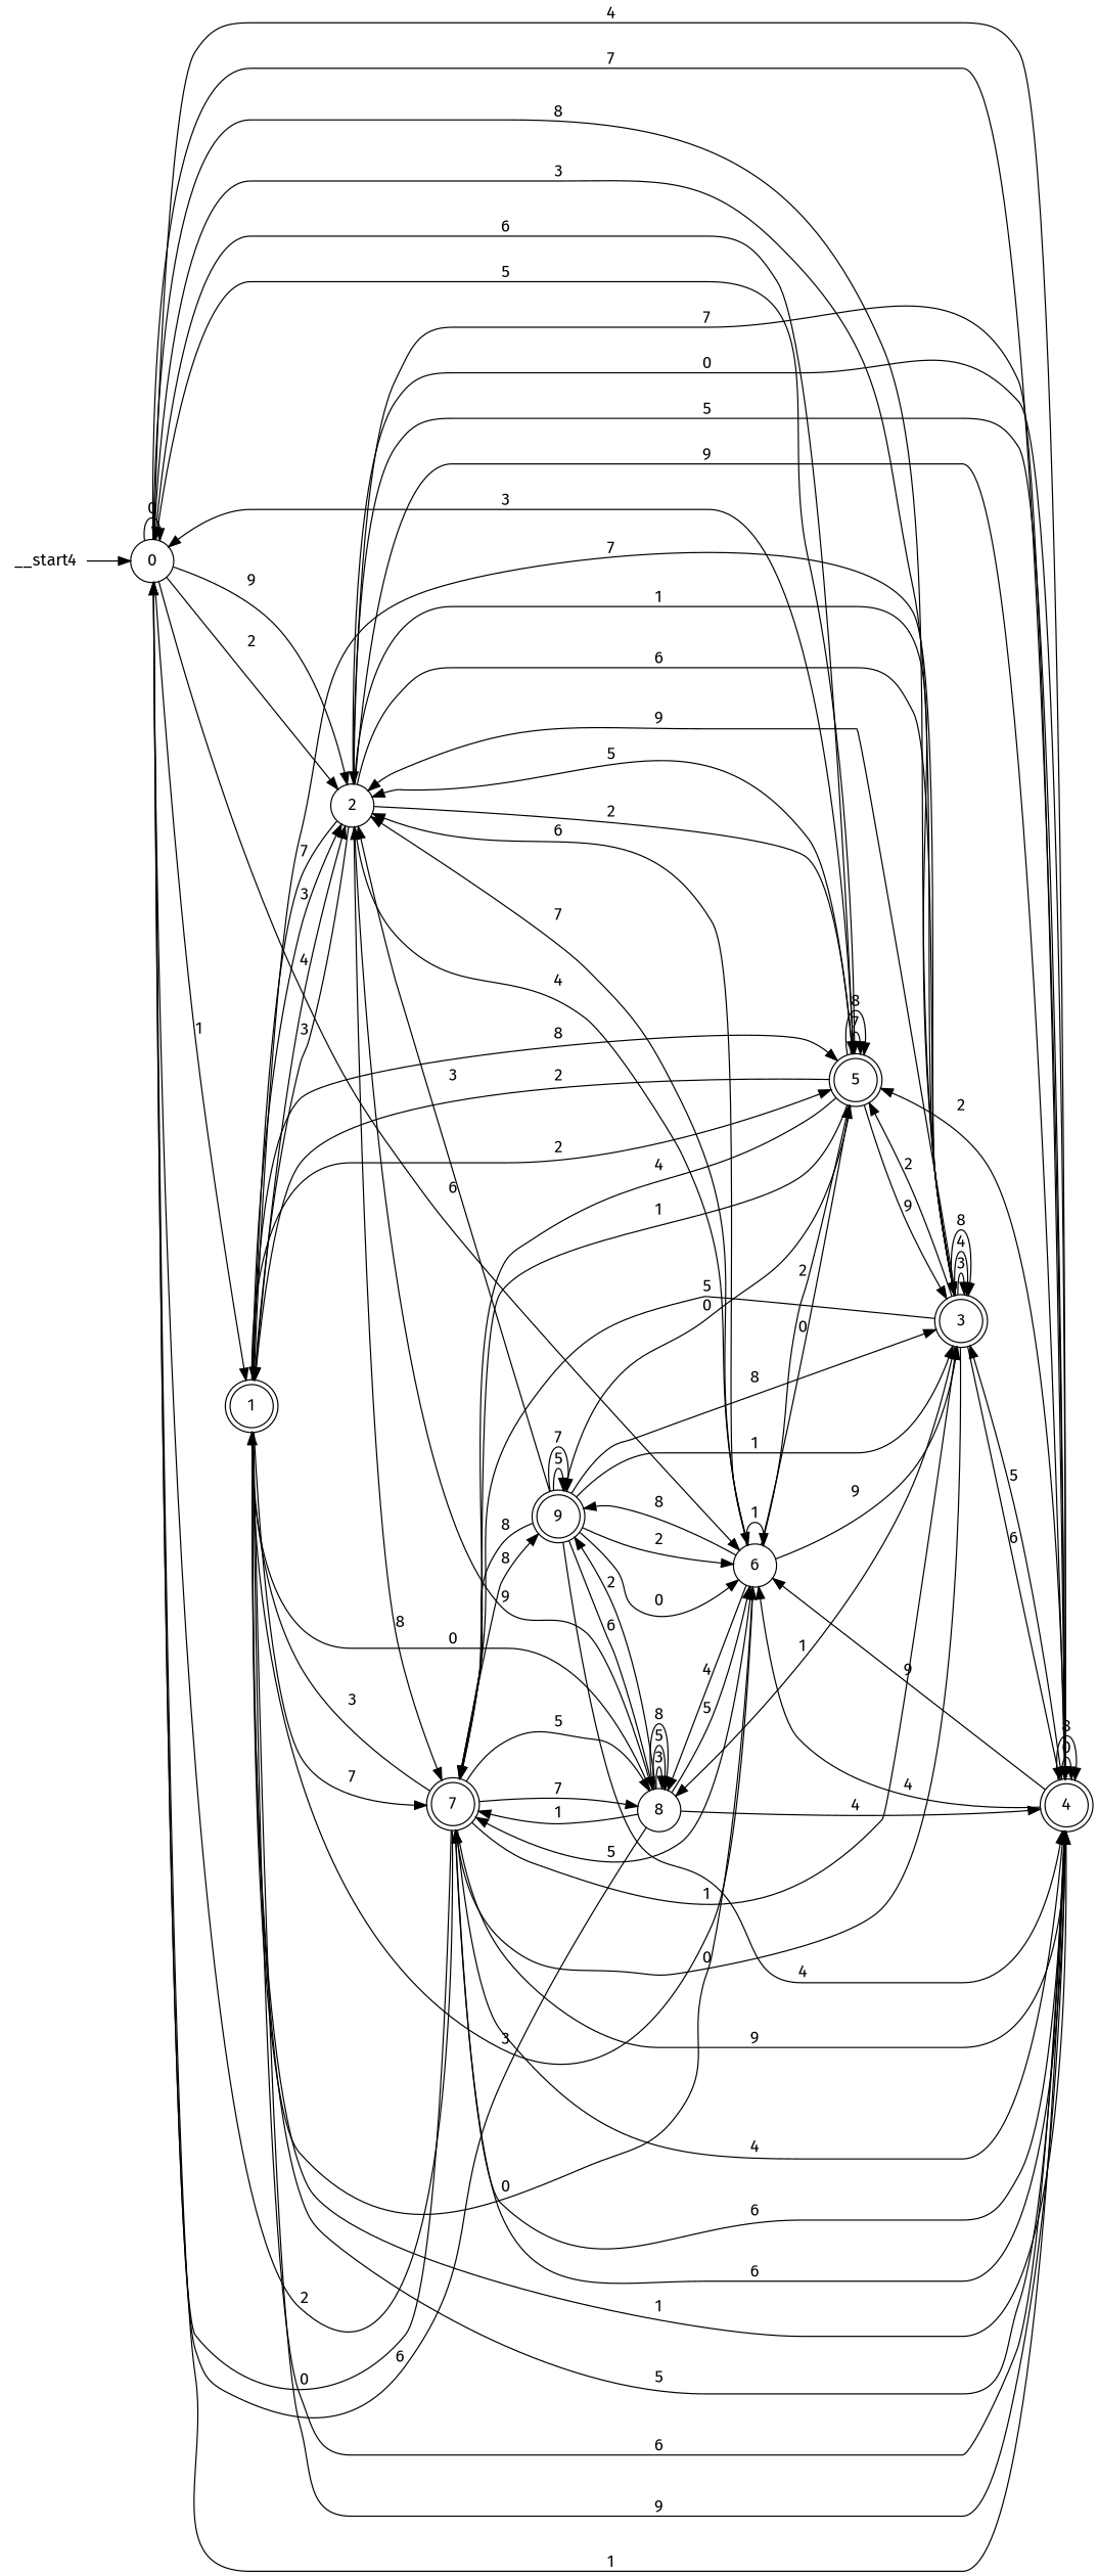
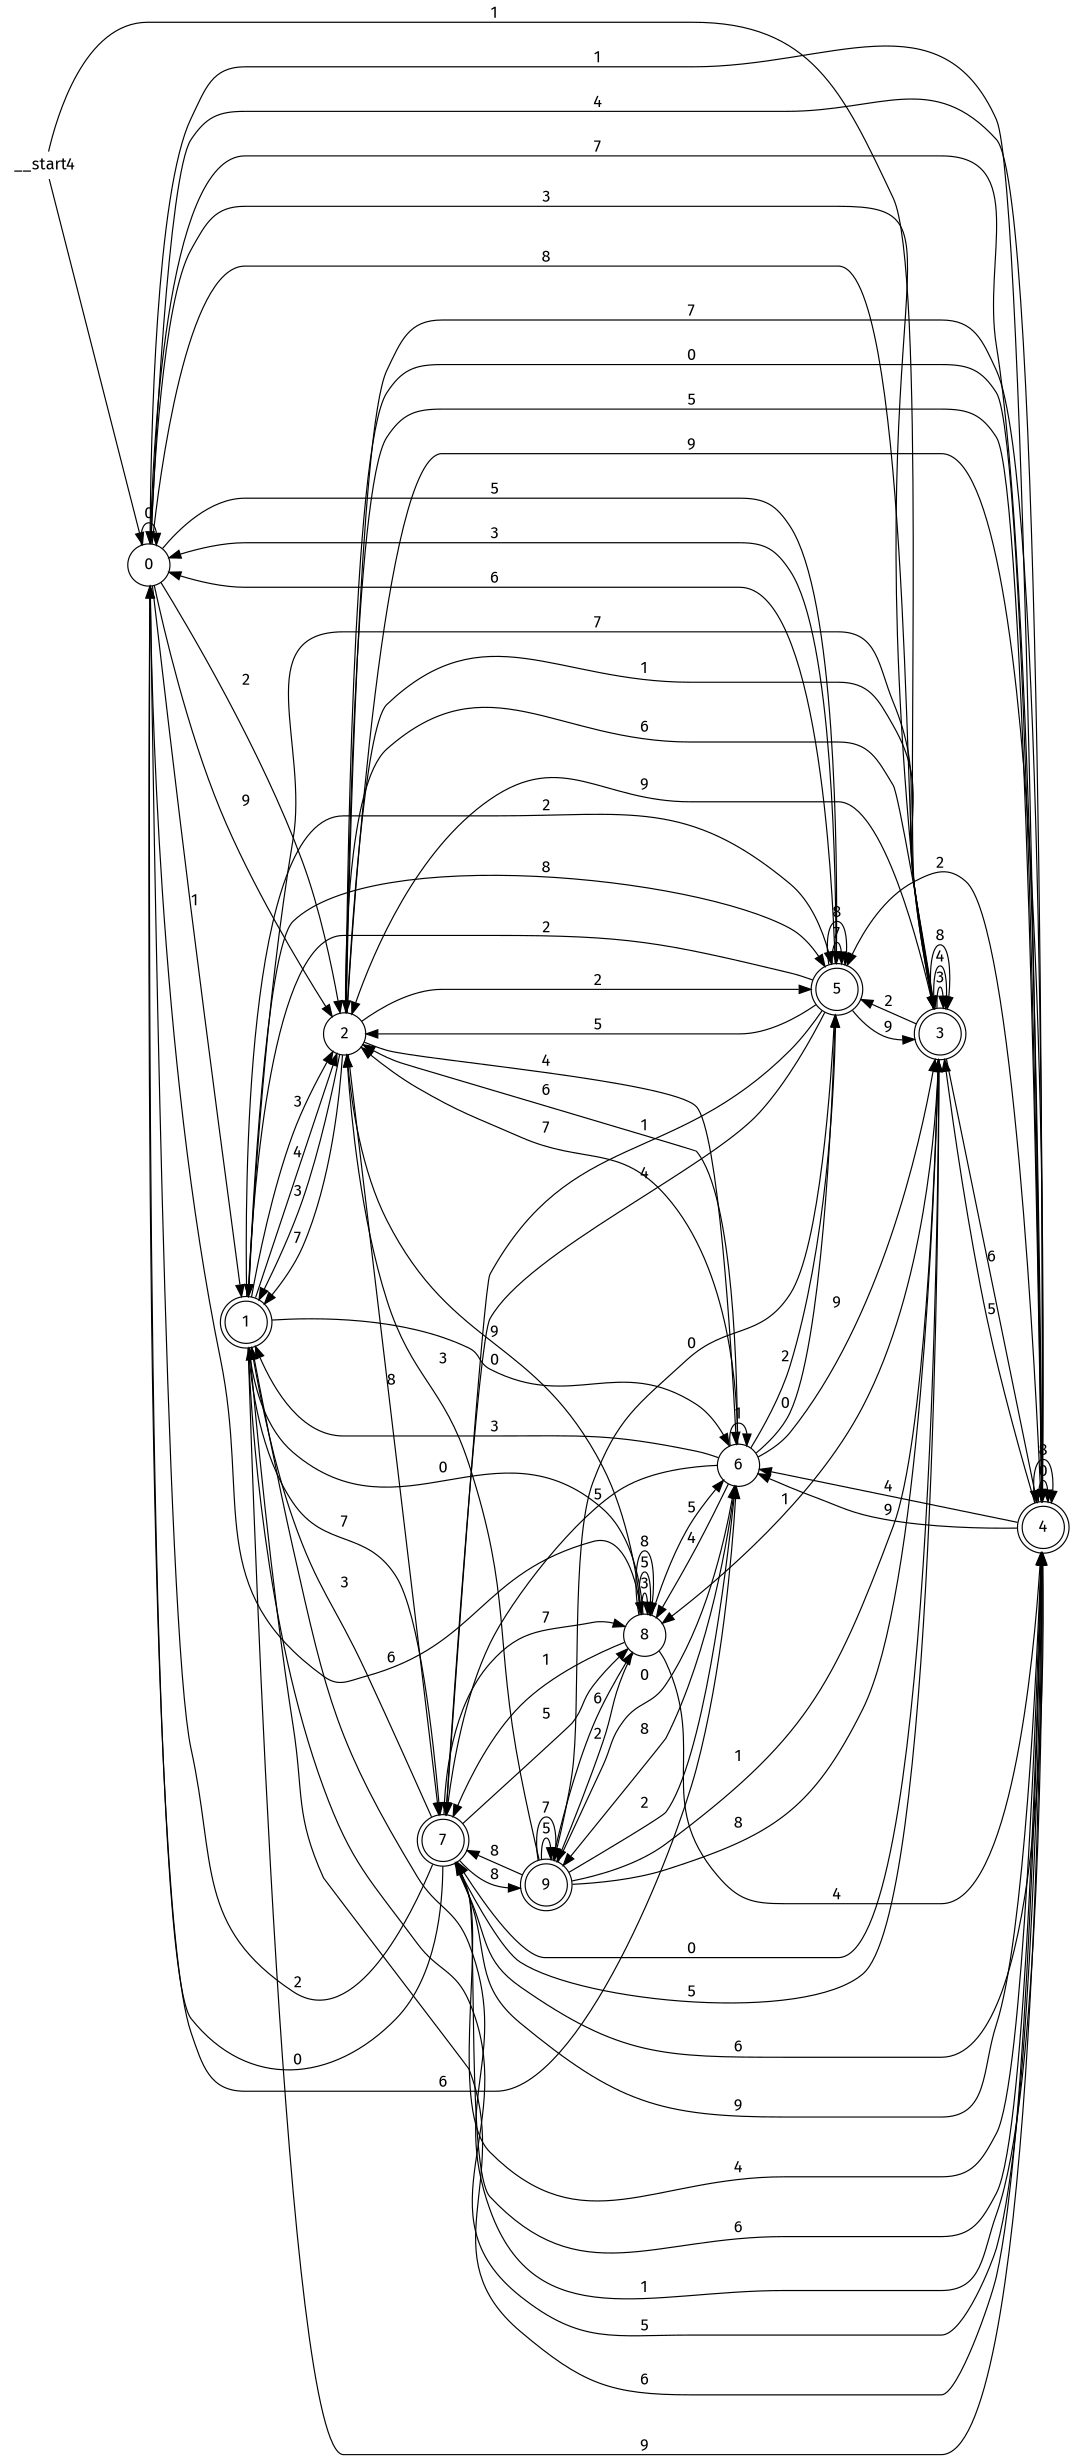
  digraph {
    fontname="Fira Sans"
    rankdir=LR
    node [fontname="Fira Sans" shape=doublecircle]
    edge [fontname="Fira Sans"]
    n1 [label=0 shape=circle]
    n2 [label=1]
    n3 [label=2 shape=circle]
    n4 [label=3]
    n5 [label=4]
    n6 [label=5]
    n7 [label=6 shape=circle]
    n8 [label=7]
    n9 [label=8 shape=circle]
    n10 [label=9]
    n11 [height=0 label=__start4 shape=none width=0]
    n1 -> n1 [label=0]
    n1 -> n2 [label=1]
    n1 -> n3 [label=2]
    n1 -> n3 [label=9]
    n1 -> n4 [label=3]
    n1 -> n4 [label=8]
    n1 -> n5 [label=4]
    n1 -> n5 [label=7]
    n1 -> n6 [label=5]
    n1 -> n7 [label=6]
    n2 -> n3 [label=3]
    n2 -> n3 [label=4]
    n2 -> n5 [label=1]
    n2 -> n5 [label=5]
    n2 -> n5 [label=6]
    n2 -> n5 [label=9]
    n2 -> n6 [label=2]
    n2 -> n6 [label=8]
    n2 -> n7 [label=0]
    n2 -> n8 [label=7]
    n3 -> n2 [label=3]
    n3 -> n2 [label=7]
    n3 -> n4 [label=1]
    n3 -> n4 [label=6]
    n3 -> n5 [label=0]
    n3 -> n5 [label=5]
    n3 -> n5 [label=9]
    n3 -> n6 [label=2]
    n3 -> n7 [label=4]
    n3 -> n8 [label=8]
    n4 -> n2 [label=7]
    n4 -> n3 [label=9]
    n4 -> n4 [label=3]
    n4 -> n4 [label=4]
    n4 -> n4 [label=8]
    n4 -> n5 [label=6]
    n4 -> n6 [label=2]
    n4 -> n8 [label=0]
    n4 -> n8 [label=5]
    n4 -> n9 [label=1]
    n5 -> n1 [label=1]
    n5 -> n3 [label=7]
    n5 -> n4 [label=5]
    n5 -> n5 [label=0]
    n5 -> n5 [label=8]
    n5 -> n6 [label=2]
    n5 -> n7 [label=4]
    n5 -> n7 [label=9]
    n5 -> n8 [label=6]
    n6 -> n1 [label=3]
    n6 -> n1 [label=6]
    n6 -> n2 [label=2]
    n6 -> n3 [label=5]
    n6 -> n4 [label=9]
    n6 -> n6 [label=7]
    n6 -> n6 [label=8]
    n6 -> n8 [label=1]
    n6 -> n8 [label=4]
    n6 -> n10 [label=0]
    n7 -> n2 [label=3]
    n7 -> n3 [label=6]
    n7 -> n3 [label=7]
    n7 -> n4 [label=9]
    n7 -> n6 [label=0]
    n7 -> n6 [label=2]
    n7 -> n7 [label=1]
    n7 -> n8 [label=5]
    n7 -> n9 [label=4]
    n7 -> n10 [label=8]
    n8 -> n1 [label=0]
    n8 -> n1 [label=2]
    n8 -> n2 [label=3]
-   n8 -> n4 [label=1]
+   n11 -> n4 [label=1]
    n8 -> n5 [label=4]
    n8 -> n5 [label=6]
    n8 -> n5 [label=9]
    n8 -> n9 [label=5]
    n8 -> n9 [label=7]
    n8 -> n10 [label=8]
-   n9 -> n1 [label=6]
+   n1 -> n9 [label=6]
    n9 -> n2 [label=0]
    n9 -> n3 [label=9]
    n9 -> n5 [label=4]
    n9 -> n7 [label=5]
    n9 -> n8 [label=1]
    n9 -> n9 [label=3]
    n9 -> n9 [label=5]
    n9 -> n9 [label=8]
    n9 -> n10 [label=2]
    n10 -> n3 [label=3]
    n10 -> n4 [label=1]
    n10 -> n4 [label=8]
-   n10 -> n5 [label=4]
    n10 -> n7 [label=0]
    n10 -> n7 [label=2]
    n10 -> n8 [label=8]
    n10 -> n9 [label=6]
    n10 -> n10 [label=5]
    n10 -> n10 [label=7]
    n11 -> n1
  }
